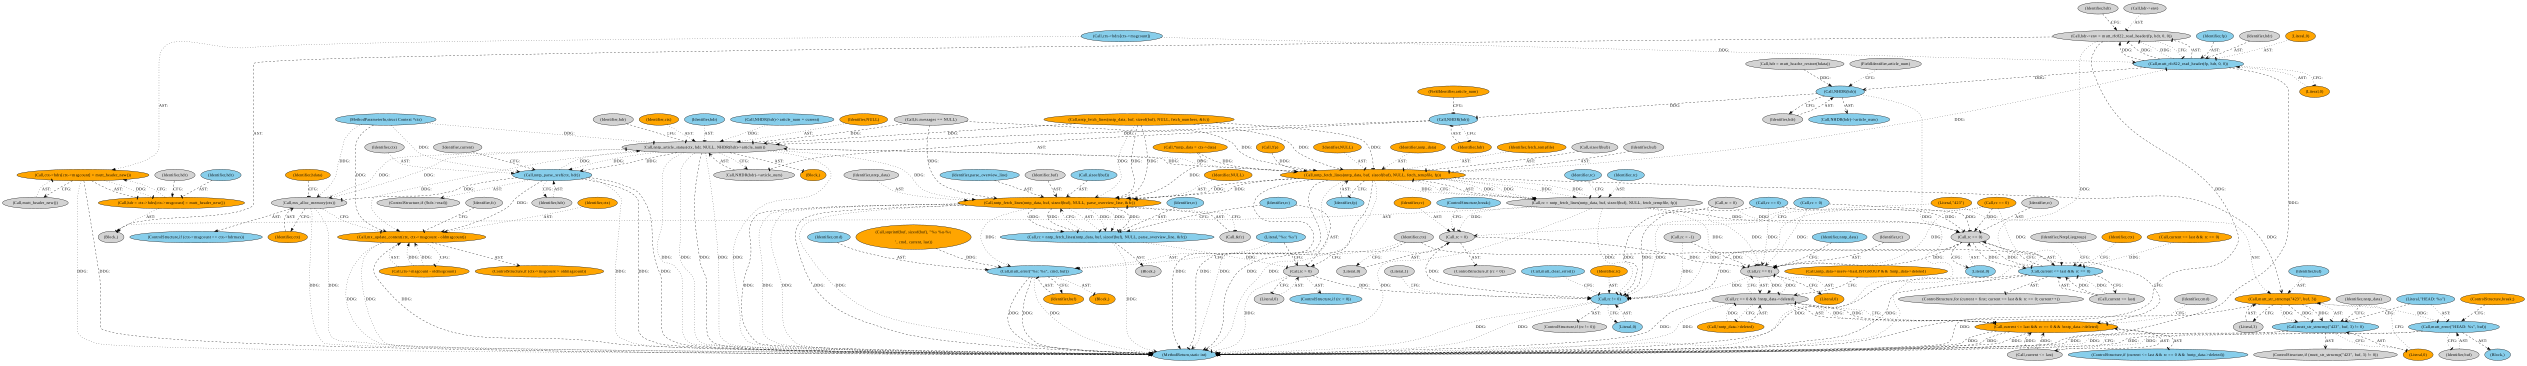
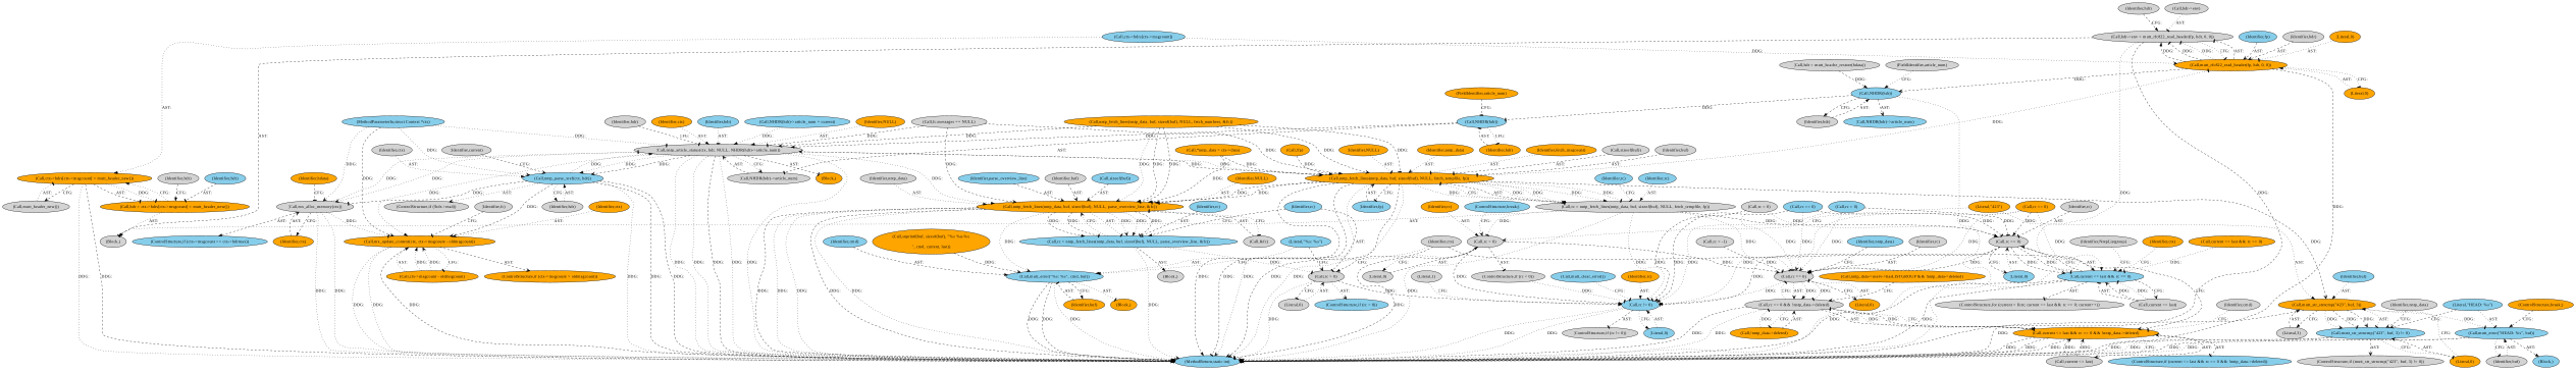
  digraph {
    fontname="Liberation Serif"
    node [fillcolor=lightgrey fontname="Liberation Serif" style=filled]
    edge [arrowhead=tee fontname="Liberation Serif" style=dashed]
    n1 [fillcolor=orange label="(Call,ctx->hdrs[ctx->msgcount] = mutt_header_new())"]
    n2 [fillcolor=orange label="(Call,hdr = ctx->hdrs[ctx->msgcount] = mutt_header_new())"]
    n3 [fillcolor=skyblue label="(MethodReturn,static int)"]
    n4 [label="(Call,mutt_header_new())"]
    n5 [label="(Block,)"]
-   n6 [fillcolor=skyblue label="(Call,mutt_rfc822_read_header(fp, hdr, 0, 0))"]
+   n6 [fillcolor=orange label="(Call,mutt_rfc822_read_header(fp, hdr, 0, 0))"]
    n7 [label="(Call,hdr->env = mutt_rfc822_read_header(fp, hdr, 0, 0))"]
    n8 [fillcolor=skyblue label="(Call,NHDR(hdr))"]
    n9 [fillcolor=orange label="(Literal,0)"]
    n10 [fillcolor=skyblue label="(Call,NHDR(hdr))"]
    n11 [fillcolor=skyblue label="(Call,NHDR(hdr)->article_num)"]
    n12 [label="(Identifier,hdr)"]
    n13 [label="(Call,nntp_article_status(ctx, hdr, NULL, NHDR(hdr)->article_num))"]
    n14 [label="(Call,NHDR(hdr)->article_num)"]
    n15 [fillcolor=orange label="(Identifier,hdr)"]
    n16 [label="(Call,mx_alloc_memory(ctx))"]
    n17 [fillcolor=orange label="(Call,mx_update_context(ctx, ctx->msgcount - oldmsgcount))"]
    n18 [fillcolor=orange label="(Call,nntp_fetch_lines(nntp_data, buf, sizeof(buf), NULL, fetch_tempfile, fp))"]
    n19 [fillcolor=orange label="(Call,nntp_fetch_lines(nntp_data, buf, sizeof(buf), NULL, parse_overview_line, &fc))"]
    n20 [fillcolor=skyblue label="(Call,nntp_parse_xref(ctx, hdr))"]
    n21 [fillcolor=orange label="(Block,)"]
    n22 [fillcolor=orange label="(Identifier,ctx)"]
    n23 [fillcolor=skyblue label="(ControlStructure,if (ctx->msgcount >= ctx->hdrmax))"]
    n24 [fillcolor=orange label="(Call,ctx->msgcount - oldmsgcount)"]
    n25 [fillcolor=orange label="(ControlStructure,if (ctx->msgcount > oldmsgcount))"]
    n26 [label="(Call,rc = nntp_fetch_lines(nntp_data, buf, sizeof(buf), NULL, fetch_tempfile, fp))"]
    n27 [fillcolor=orange label="(Call,mutt_str_strncmp(\"423\", buf, 3))"]
    n28 [fillcolor=skyblue label="(Identifier,fp)"]
    n29 [fillcolor=skyblue label="(Call,rc = nntp_fetch_lines(nntp_data, buf, sizeof(buf), NULL, parse_overview_line, &fc))"]
    n30 [fillcolor=skyblue label="(Call,mutt_error(\"%s: %s\", cmd, buf))"]
    n31 [label="(Call,&fc)"]
    n32 [label="(Identifier,hdr)"]
    n33 [label="(ControlStructure,if (!hdr->read))"]
    n34 [label="(Call,rc == 0)"]
    n35 [label="(Call,rc == 0)"]
    n36 [fillcolor=skyblue label="(Call,rc != 0)"]
    n37 [label="(Call,rc < 0)"]
    n38 [fillcolor=skyblue label="(Call,mutt_str_strncmp(\"423\", buf, 3) != 0)"]
    n39 [fillcolor=skyblue label="(Call,mutt_error(\"HEAD: %s\", buf))"]
    n40 [label="(Literal,3)"]
    n41 [fillcolor=skyblue label="(Call,current <= last && rc == 0)"]
    n42 [fillcolor=skyblue label="(Literal,0)"]
    n43 [label="(Call,rc == 0 && !nntp_data->deleted)"]
    n44 [fillcolor=orange label="(Literal,0)"]
    n45 [fillcolor=skyblue label="(Literal,0)"]
    n46 [label="(ControlStructure,if (rc != 0))"]
    n47 [label="(Literal,0)"]
    n48 [label="(ControlStructure,if (rc < 0))"]
    n49 [label="(Call,current <= last)"]
    n50 [label="(ControlStructure,for (current = first; current <= last && rc == 0; current++))"]
    n51 [fillcolor=orange label="(Call,current <= last && rc == 0 && !nntp_data->deleted)"]
    n52 [fillcolor=orange label="(Call,!nntp_data->deleted)"]
    n53 [label="(Call,current <= last)"]
    n54 [fillcolor=skyblue label="(ControlStructure,if (current <= last && rc == 0 && !nntp_data->deleted))"]
    n55 [label="(ControlStructure,if (mutt_str_strncmp(\"423\", buf, 3) != 0))"]
    n56 [fillcolor=orange label="(Literal,0)"]
    n57 [fillcolor=skyblue label="(Block,)"]
    n58 [label="(Identifier,buf)"]
    n59 [label="(Call,rc > 0)"]
    n60 [label="(Block,)"]
    n61 [fillcolor=orange label="(Block,)"]
    n62 [fillcolor=orange label="(Identifier,buf)"]
    n63 [label="(Literal,0)"]
    n64 [fillcolor=skyblue label="(ControlStructure,if (rc > 0))"]
    n65 [fillcolor=skyblue label="(ControlStructure,break;)"]
    n66 [fillcolor=orange label="(Identifier,nntp_data)"]
    n67 [label="(Call,rc = 0)"]
    n68 [fillcolor=skyblue label="(Identifier,hdr)"]
    n69 [label="(Call,hdr = mutt_hcache_restore(hdata))"]
    n70 [label="(Identifier,hdr)"]
    n71 [fillcolor=skyblue label="(Call,rc == 0)"]
    n72 [fillcolor=skyblue label="(Identifier,hdr)"]
    n73 [label="(FieldIdentifier,article_num)"]
    n74 [label="(Identifier,NntpListgroup)"]
    n75 [fillcolor=orange label="(Identifier,rc)"]
    n76 [label="(Call,rc = -1)"]
    n77 [fillcolor=skyblue label="(Identifier,rc)"]
-   n78 [fillcolor=orange label="(Identifier,fetch_tempfile)"]
+   n78 [fillcolor=orange label="(Identifier,fetch_msgcount)"]
    n79 [label="(Call,sizeof(buf))"]
    n80 [label="(Identifier,current)"]
    n81 [fillcolor=skyblue label="(Call,NHDR(hdr)->article_num = current)"]
    n82 [fillcolor=skyblue label="(Identifier,parse_overview_line)"]
    n83 [fillcolor=skyblue label="(Identifier,fp)"]
    n84 [fillcolor=orange label="(Identifier,NULL)"]
    n85 [fillcolor=orange label="(FieldIdentifier,article_num)"]
    n86 [fillcolor=orange label="(Identifier,ctx)"]
    n87 [label="(Identifier,cmd)"]
    n88 [fillcolor=orange label="(Literal,\"423\")"]
    n89 [fillcolor=skyblue label="(Identifier,cmd)"]
    n90 [label="(Identifier,buf)"]
    n91 [fillcolor=orange label="(Identifier,hdata)"]
    n92 [label="(Literal,1)"]
    n93 [label="(Identifier,hdr)"]
    n94 [label="(Identifier,buf)"]
    n95 [fillcolor=skyblue label="(Identifier,nntp_data)"]
    n96 [fillcolor=orange label="(Call,current <= last && rc == 0)"]
    n97 [fillcolor=skyblue label="(Call,sizeof(buf))"]
    n98 [fillcolor=skyblue label="(Identifier,rc)"]
    n99 [label="(Identifier,hdr)"]
    n100 [label="(Call,hdr->env)"]
    n101 [fillcolor=orange label="(Call,rc == 0)"]
    n102 [fillcolor=orange label="(Call,nntp_data->nserv->hasLISTGROUP && !nntp_data->deleted)"]
    n103 [fillcolor=orange label="(Call,!fp)"]
    n104 [label="(Call,fc.messages == NULL)"]
    n105 [fillcolor=skyblue label="(Call,mutt_clear_error())"]
    n106 [label="(Identifier,rc)"]
    n107 [fillcolor=orange label="(Identifier,ctx)"]
    n108 [fillcolor=skyblue label="(Identifier,rc)"]
    n109 [fillcolor=orange label="(Literal,0)"]
    n110 [fillcolor=skyblue label="(Call,ctx->hdrs[ctx->msgcount])"]
    n111 [label="(Identifier,ctx)"]
    n112 [fillcolor=orange label="(Call,snprintf(buf, sizeof(buf), \"%s %u-%u\r\n\", cmd, current, last))"]
    n113 [label="(Identifier,hdr)"]
    n114 [label="(Identifier,rc)"]
    n115 [fillcolor=skyblue label="(Literal,\"HEAD: %s\")"]
    n116 [fillcolor=orange label="(Call,*nntp_data = ctx->data)"]
    n117 [fillcolor=orange label="(ControlStructure,break;)"]
    n118 [fillcolor=skyblue label="(Identifier,buf)"]
    n119 [label="(Identifier,nntp_data)"]
    n120 [fillcolor=orange label="(Call,nntp_fetch_lines(nntp_data, buf, sizeof(buf), NULL, fetch_numbers, &fc))"]
    n121 [fillcolor=skyblue label="(Call,rc = 0)"]
    n122 [label="(Identifier,fc)"]
    n123 [fillcolor=orange label="(Identifier,NULL)"]
    n124 [fillcolor=orange label="(Identifier,rc)"]
    n125 [fillcolor=skyblue label="(Identifier,rc)"]
    n126 [fillcolor=skyblue label="(Literal,\"%s: %s\")"]
    n127 [label="(Identifier,nntp_data)"]
    n128 [fillcolor=orange label="(Identifier,NULL)"]
    n129 [label="(Identifier,ctx)"]
    n130 [fillcolor=orange label="(Identifier,ctx)"]
    n131 [fillcolor=skyblue label="(MethodParameterIn,struct Context *ctx)"]
    n1 -> n2 [label="AST: "]
    n1 -> n2 [label="DDG: " style=dotted]
    n1 -> n3 [label="DDG: " style=dotted]
    n1 -> n3 [label="DDG: "]
    n1 -> n4 [arrowhead=vee label="CFG: "]
    n2 -> n1 [arrowhead=normal label="CFG: " style=dotted]
    n2 -> n5 [arrowhead=normal label="AST: " style=dotted]
    n4 -> n1 [label="AST: " style=dotted]
    n6 -> n3 [label="DDG: "]
    n6 -> n7 [label="AST: "]
    n6 -> n7 [arrowhead=normal label="DDG: "]
    n6 -> n7 [label="DDG: "]
    n6 -> n7 [label="DDG: " style=dotted]
    n6 -> n8 [arrowhead=vee label="DDG: "]
    n6 -> n9 [label="CFG: " style=dotted]
    n7 -> n3 [arrowhead=normal label="DDG: " style=dotted]
    n7 -> n3 [label="DDG: "]
    n7 -> n5 [arrowhead=normal label="AST: "]
    n7 -> n6 [label="CFG: " style=dotted]
    n8 -> n3 [arrowhead=vee label="DDG: " style=dotted]
    n8 -> n10 [label="DDG: "]
    n8 -> n11 [arrowhead=vee label="AST: "]
    n8 -> n12 [arrowhead=normal label="CFG: "]
    n9 -> n6 [arrowhead=normal label="AST: " style=dotted]
    n10 -> n13 [arrowhead=normal label="DDG: "]
    n10 -> n14 [label="AST: "]
    n10 -> n15 [label="CFG: " style=dotted]
    n12 -> n8 [arrowhead=normal label="AST: "]
    n13 -> n3 [arrowhead=normal label="DDG: " style=dotted]
    n13 -> n3 [label="DDG: " style=dotted]
    n13 -> n3 [arrowhead=vee label="DDG: "]
    n13 -> n3 [arrowhead=normal label="DDG: " style=dotted]
    n13 -> n3 [arrowhead=normal label="DDG: " style=dotted]
    n13 -> n14 [arrowhead=vee label="CFG: " style=dotted]
    n13 -> n16 [arrowhead=vee label="DDG: " style=dotted]
    n13 -> n17 [arrowhead=normal label="DDG: " style=dotted]
    n13 -> n18 [arrowhead=vee label="DDG: " style=dotted]
    n13 -> n19 [arrowhead=normal label="DDG: " style=dotted]
    n13 -> n20 [arrowhead=normal label="DDG: " style=dotted]
    n13 -> n20 [arrowhead=vee label="DDG: "]
    n13 -> n21 [label="AST: "]
    n14 -> n13 [arrowhead=vee label="AST: "]
    n15 -> n10 [label="AST: "]
    n16 -> n3 [arrowhead=normal label="DDG: " style=dotted]
    n16 -> n3 [label="DDG: " style=dotted]
    n16 -> n13 [label="DDG: " style=dotted]
-   n16 -> n17 [label="CFG: " style=dotted]
+   n16 -> n17 [label="DDG: " style=dotted]
    n16 -> n22 [arrowhead=normal label="CFG: "]
    n16 -> n23 [arrowhead=normal label="AST: "]
    n17 -> n3 [arrowhead=normal label="DDG: " style=dotted]
    n17 -> n3 [arrowhead=vee label="DDG: "]
    n17 -> n3 [arrowhead=vee label="DDG: " style=dotted]
    n17 -> n24 [label="CFG: " style=dotted]
    n17 -> n25 [arrowhead=vee label="AST: "]
    n18 -> n3 [arrowhead=vee label="DDG: "]
    n18 -> n3 [arrowhead=vee label="DDG: " style=dotted]
    n18 -> n3 [arrowhead=normal label="DDG: "]
    n18 -> n3 [label="DDG: "]
    n18 -> n3 [arrowhead=vee label="DDG: " style=dotted]
    n18 -> n6 [label="DDG: " style=dotted]
    n18 -> n13 [arrowhead=vee label="DDG: "]
    n18 -> n19 [label="DDG: "]
    n18 -> n19 [arrowhead=normal label="DDG: "]
    n18 -> n26 [label="AST: "]
    n18 -> n26 [arrowhead=normal label="DDG: " style=dotted]
    n18 -> n26 [arrowhead=vee label="DDG: " style=dotted]
    n18 -> n26 [arrowhead=normal label="DDG: " style=dotted]
    n18 -> n26 [label="DDG: " style=dotted]
    n18 -> n26 [label="DDG: " style=dotted]
    n18 -> n27 [arrowhead=vee label="DDG: "]
    n18 -> n28 [label="CFG: "]
    n19 -> n3 [arrowhead=normal label="DDG: " style=dotted]
    n19 -> n3 [arrowhead=normal label="DDG: "]
    n19 -> n3 [arrowhead=normal label="DDG: " style=dotted]
    n19 -> n3 [arrowhead=normal label="DDG: " style=dotted]
    n19 -> n3 [arrowhead=vee label="DDG: "]
    n19 -> n29 [label="AST: " style=dotted]
    n19 -> n29 [arrowhead=vee label="DDG: " style=dotted]
    n19 -> n29 [arrowhead=normal label="DDG: " style=dotted]
    n19 -> n29 [label="DDG: "]
    n19 -> n29 [arrowhead=normal label="DDG: "]
    n19 -> n29 [label="DDG: "]
    n19 -> n30 [arrowhead=vee label="DDG: " style=dotted]
    n19 -> n31 [label="CFG: " style=dotted]
    n20 -> n3 [label="DDG: " style=dotted]
    n20 -> n3 [arrowhead=vee label="DDG: "]
    n20 -> n3 [arrowhead=normal label="DDG: "]
    n20 -> n13 [arrowhead=normal label="DDG: " style=dotted]
    n20 -> n16 [label="DDG: "]
    n20 -> n17 [arrowhead=vee label="DDG: "]
    n20 -> n32 [arrowhead=normal label="CFG: " style=dotted]
    n20 -> n33 [arrowhead=vee label="AST: " style=dotted]
    n22 -> n16 [arrowhead=vee label="AST: "]
    n24 -> n17 [arrowhead=normal label="AST: " style=dotted]
    n24 -> n17 [arrowhead=normal label="DDG: " style=dotted]
    n24 -> n17 [arrowhead=vee label="DDG: " style=dotted]
    n26 -> n3 [label="DDG: " style=dotted]
    n26 -> n5 [label="AST: " style=dotted]
    n26 -> n18 [label="CFG: " style=dotted]
    n26 -> n34 [arrowhead=vee label="DDG: "]
    n26 -> n35 [label="DDG: " style=dotted]
    n26 -> n36 [label="DDG: " style=dotted]
    n26 -> n37 [label="DDG: " style=dotted]
    n27 -> n3 [label="DDG: "]
    n27 -> n38 [label="AST: " style=dotted]
    n27 -> n38 [arrowhead=vee label="DDG: " style=dotted]
    n27 -> n38 [label="DDG: "]
    n27 -> n38 [arrowhead=vee label="DDG: "]
    n27 -> n39 [label="DDG: " style=dotted]
    n27 -> n40 [arrowhead=normal label="CFG: "]
    n28 -> n18 [arrowhead=vee label="AST: "]
    n29 -> n3 [arrowhead=vee label="DDG: " style=dotted]
    n29 -> n19 [arrowhead=vee label="CFG: " style=dotted]
    n29 -> n59 [label="DDG: " style=dotted]
    n29 -> n60 [arrowhead=normal label="AST: "]
    n30 -> n3 [arrowhead=vee label="DDG: "]
    n30 -> n3 [label="DDG: " style=dotted]
    n30 -> n3 [arrowhead=normal label="DDG: "]
    n30 -> n61 [label="AST: " style=dotted]
    n30 -> n62 [arrowhead=normal label="CFG: "]
    n31 -> n19 [label="AST: "]
    n32 -> n20 [arrowhead=normal label="AST: " style=dotted]
    n34 -> n35 [arrowhead=vee label="DDG: "]
    n34 -> n36 [arrowhead=normal label="DDG: "]
    n34 -> n41 [arrowhead=normal label="AST: "]
    n34 -> n41 [arrowhead=vee label="DDG: "]
    n34 -> n41 [label="DDG: "]
    n34 -> n42 [arrowhead=vee label="CFG: "]
    n35 -> n36 [arrowhead=normal label="DDG: " style=dotted]
    n35 -> n43 [arrowhead=vee label="AST: " style=dotted]
    n35 -> n43 [arrowhead=normal label="DDG: " style=dotted]
    n35 -> n43 [label="DDG: " style=dotted]
    n35 -> n44 [arrowhead=vee label="CFG: "]
    n36 -> n3 [label="DDG: " style=dotted]
    n36 -> n3 [arrowhead=vee label="DDG: " style=dotted]
    n36 -> n45 [arrowhead=normal label="CFG: " style=dotted]
    n36 -> n46 [label="AST: "]
+   n37 -> n3 [label="DDG: "]
    n37 -> n35 [arrowhead=vee label="DDG: "]
    n37 -> n36 [arrowhead=vee label="DDG: "]
    n37 -> n47 [arrowhead=normal label="CFG: " style=dotted]
    n37 -> n48 [label="AST: "]
    n38 -> n3 [arrowhead=normal label="DDG: " style=dotted]
    n38 -> n3 [arrowhead=vee label="DDG: "]
    n38 -> n55 [arrowhead=vee label="AST: "]
    n38 -> n56 [label="CFG: " style=dotted]
    n39 -> n3 [arrowhead=vee label="DDG: "]
    n39 -> n3 [arrowhead=vee label="DDG: " style=dotted]
    n39 -> n57 [arrowhead=normal label="AST: "]
    n39 -> n58 [label="CFG: " style=dotted]
    n40 -> n27 [arrowhead=normal label="AST: "]
    n41 -> n3 [label="DDG: "]
    n41 -> n3 [arrowhead=vee label="DDG: "]
    n41 -> n34 [arrowhead=normal label="CFG: "]
    n41 -> n49 [arrowhead=vee label="CFG: "]
    n41 -> n50 [label="AST: "]
    n42 -> n34 [arrowhead=vee label="AST: " style=dotted]
    n43 -> n3 [arrowhead=vee label="DDG: "]
    n43 -> n3 [arrowhead=normal label="DDG: " style=dotted]
    n43 -> n35 [label="CFG: " style=dotted]
    n43 -> n51 [arrowhead=normal label="AST: "]
    n43 -> n51 [label="DDG: " style=dotted]
    n43 -> n51 [label="DDG: "]
    n43 -> n52 [label="CFG: " style=dotted]
    n44 -> n35 [label="AST: " style=dotted]
    n45 -> n36 [arrowhead=normal label="AST: " style=dotted]
    n47 -> n37 [arrowhead=normal label="AST: "]
    n49 -> n41 [label="AST: "]
    n49 -> n41 [arrowhead=vee label="DDG: "]
    n49 -> n41 [label="DDG: " style=dotted]
    n51 -> n3 [label="DDG: "]
    n51 -> n3 [arrowhead=normal label="DDG: "]
    n51 -> n3 [label="DDG: "]
    n51 -> n43 [label="CFG: " style=dotted]
    n51 -> n53 [arrowhead=vee label="CFG: " style=dotted]
    n51 -> n54 [label="AST: "]
    n52 -> n43 [arrowhead=vee label="AST: "]
    n52 -> n43 [label="DDG: " style=dotted]
    n53 -> n51 [arrowhead=vee label="AST: "]
    n53 -> n51 [arrowhead=vee label="DDG: "]
    n53 -> n51 [arrowhead=vee label="DDG: "]
    n56 -> n27 [arrowhead=normal label="CFG: " style=dotted]
    n56 -> n38 [arrowhead=vee label="AST: "]
    n58 -> n39 [arrowhead=normal label="AST: " style=dotted]
    n59 -> n3 [label="DDG: " style=dotted]
    n59 -> n36 [arrowhead=normal label="DDG: "]
    n59 -> n63 [label="CFG: "]
    n59 -> n64 [arrowhead=vee label="AST: " style=dotted]
    n62 -> n30 [label="AST: "]
    n63 -> n59 [arrowhead=vee label="AST: " style=dotted]
    n65 -> n37 [arrowhead=vee label="CFG: " style=dotted]
    n66 -> n18 [arrowhead=vee label="AST: " style=dotted]
    n67 -> n34 [arrowhead=normal label="DDG: " style=dotted]
    n67 -> n35 [label="DDG: " style=dotted]
    n67 -> n36 [label="DDG: "]
    n68 -> n13 [label="AST: " style=dotted]
    n69 -> n8 [arrowhead=normal label="DDG: "]
    n70 -> n2 [arrowhead=normal label="CFG: "]
    n71 -> n34 [label="DDG: "]
    n71 -> n35 [arrowhead=vee label="DDG: " style=dotted]
    n71 -> n36 [arrowhead=normal label="DDG: "]
    n72 -> n2 [label="AST: "]
    n73 -> n8 [arrowhead=normal label="CFG: " style=dotted]
    n74 -> n41 [arrowhead=vee label="CFG: " style=dotted]
    n75 -> n37 [arrowhead=normal label="AST: " style=dotted]
    n76 -> n35 [label="DDG: "]
-   n76 -> n36 [label="DDG: " style=dotted]
+   n48 -> n36 [label="DDG: " style=dotted]
    n77 -> n26 [arrowhead=normal label="AST: " style=dotted]
    n78 -> n18 [label="AST: " style=dotted]
    n79 -> n18 [label="AST: "]
    n80 -> n20 [arrowhead=vee label="CFG: "]
    n81 -> n13 [arrowhead=normal label="DDG: " style=dotted]
    n82 -> n19 [arrowhead=vee label="AST: "]
    n83 -> n6 [arrowhead=vee label="AST: "]
    n84 -> n13 [arrowhead=normal label="AST: " style=dotted]
    n85 -> n10 [label="CFG: "]
    n86 -> n41 [arrowhead=normal label="CFG: " style=dotted]
    n87 -> n51 [label="CFG: " style=dotted]
    n88 -> n27 [arrowhead=normal label="AST: " style=dotted]
    n88 -> n37 [arrowhead=vee label="CFG: " style=dotted]
    n89 -> n30 [arrowhead=normal label="AST: "]
    n90 -> n18 [label="AST: "]
    n91 -> n16 [label="CFG: "]
    n92 -> n36 [arrowhead=vee label="CFG: " style=dotted]
    n93 -> n6 [arrowhead=vee label="AST: "]
    n94 -> n19 [arrowhead=vee label="AST: "]
    n95 -> n35 [label="CFG: "]
    n96 -> n41 [label="DDG: " style=dotted]
    n97 -> n19 [arrowhead=vee label="AST: "]
    n98 -> n26 [label="CFG: " style=dotted]
    n99 -> n7 [arrowhead=normal label="CFG: "]
    n100 -> n7 [label="AST: " style=dotted]
    n101 -> n34 [arrowhead=normal label="DDG: "]
    n101 -> n35 [arrowhead=vee label="DDG: " style=dotted]
    n101 -> n36 [label="DDG: " style=dotted]
    n101 -> n41 [arrowhead=normal label="DDG: " style=dotted]
    n102 -> n43 [arrowhead=vee label="CFG: "]
    n103 -> n18 [arrowhead=normal label="DDG: "]
    n104 -> n13 [label="DDG: "]
    n104 -> n18 [arrowhead=normal label="DDG: "]
    n104 -> n19 [arrowhead=vee label="DDG: "]
    n105 -> n36 [label="CFG: " style=dotted]
    n106 -> n34 [label="AST: "]
    n107 -> n17 [arrowhead=vee label="AST: " style=dotted]
    n108 -> n29 [label="AST: "]
    n109 -> n6 [label="AST: " style=dotted]
    n110 -> n1 [arrowhead=normal label="AST: " style=dotted]
    n110 -> n6 [arrowhead=vee label="DDG: " style=dotted]
    n111 -> n30 [arrowhead=normal label="CFG: " style=dotted]
    n111 -> n51 [arrowhead=vee label="CFG: "]
    n111 -> n59 [arrowhead=normal label="CFG: "]
    n112 -> n30 [arrowhead=vee label="DDG: "]
    n113 -> n13 [label="CFG: "]
    n114 -> n35 [arrowhead=normal label="AST: "]
    n115 -> n38 [arrowhead=vee label="CFG: "]
    n115 -> n39 [label="AST: " style=dotted]
    n116 -> n18 [arrowhead=vee label="DDG: "]
    n116 -> n19 [arrowhead=normal label="DDG: "]
    n117 -> n39 [arrowhead=normal label="CFG: "]
    n118 -> n27 [arrowhead=normal label="AST: " style=dotted]
    n119 -> n38 [arrowhead=vee label="CFG: "]
    n120 -> n13 [arrowhead=vee label="DDG: "]
    n120 -> n18 [arrowhead=vee label="DDG: "]
    n120 -> n18 [label="DDG: "]
    n120 -> n19 [arrowhead=normal label="DDG: "]
    n120 -> n19 [label="DDG: "]
    n120 -> n19 [arrowhead=vee label="DDG: " style=dotted]
    n121 -> n34 [label="DDG: "]
    n121 -> n35 [arrowhead=vee label="DDG: " style=dotted]
    n121 -> n36 [arrowhead=normal label="DDG: " style=dotted]
    n122 -> n17 [label="CFG: "]
    n123 -> n19 [label="AST: " style=dotted]
    n124 -> n36 [arrowhead=normal label="AST: " style=dotted]
    n125 -> n29 [arrowhead=normal label="CFG: "]
    n125 -> n59 [label="AST: "]
    n126 -> n30 [arrowhead=normal label="AST: " style=dotted]
    n126 -> n59 [arrowhead=vee label="CFG: "]
    n127 -> n19 [arrowhead=normal label="AST: " style=dotted]
    n128 -> n18 [label="AST: " style=dotted]
    n129 -> n20 [arrowhead=normal label="AST: " style=dotted]
    n130 -> n13 [arrowhead=normal label="AST: " style=dotted]
    n131 -> n13 [label="DDG: " style=dotted]
    n131 -> n16 [arrowhead=vee label="DDG: " style=dotted]
    n131 -> n17 [arrowhead=vee label="DDG: "]
    n131 -> n20 [arrowhead=vee label="DDG: " style=dotted]
  }
